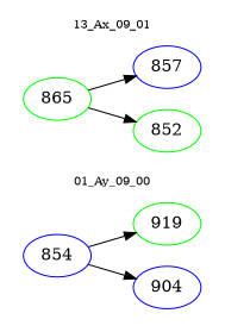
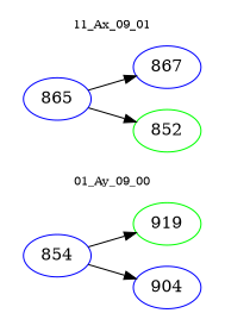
  digraph {
    rankdir=LR
    node [color=blue]
    edge [color=black]
    n1 [label=854]
    n2 [label=904]
    n3 [color=green label=919]
-   n4 [color=green label=865]
+   n4 [label=865]
    n5 [color=green label=852]
-   n6 [label=857]
+   n6 [label=867]
    subgraph cluster_1 {
      color=white
      fontsize=10
      label="01_Ay_09_00"
      n1
      n2
      n3
    }
    subgraph cluster_2 {
      color=white
      fontsize=10
-     label="13_Ax_09_01"
+     label="11_Ax_09_01"
      n4
      n5
      n6
    }
    n1 -> n2
    n1 -> n3
    n4 -> n5
    n4 -> n6
  }
